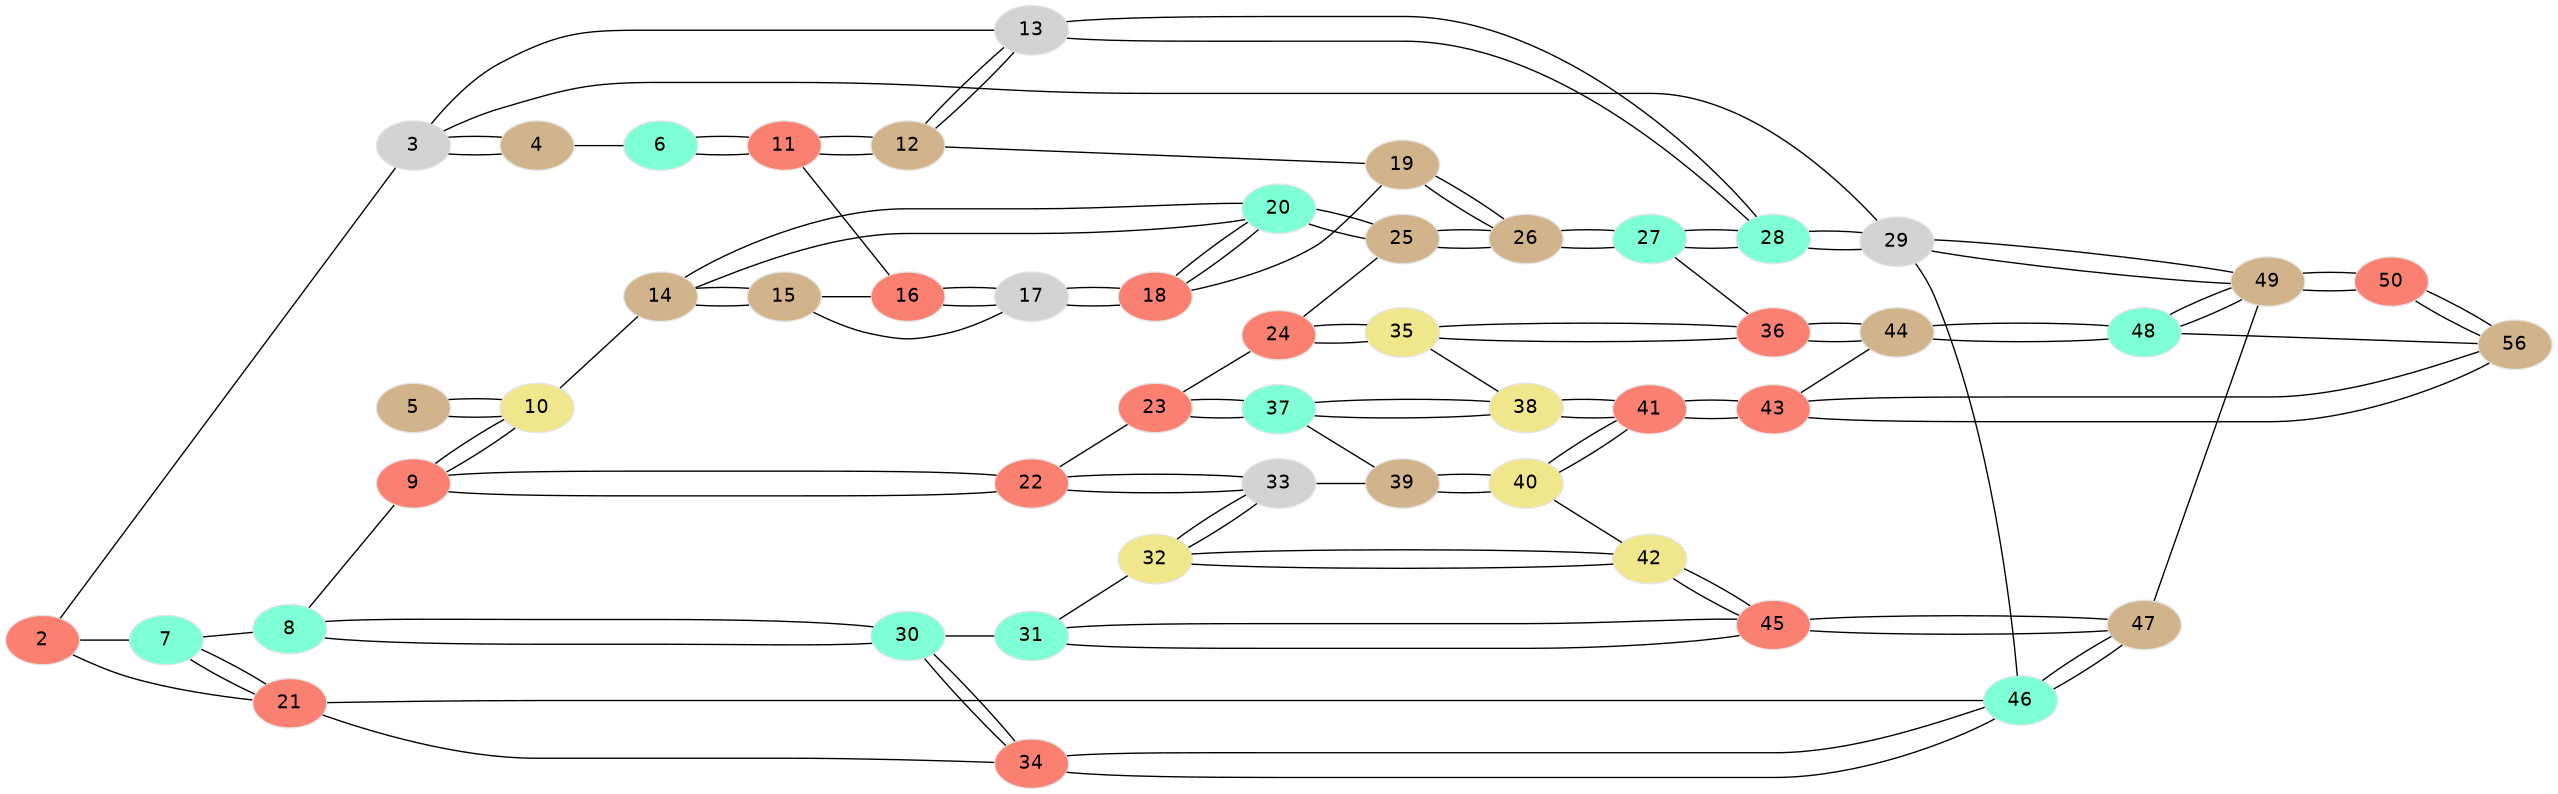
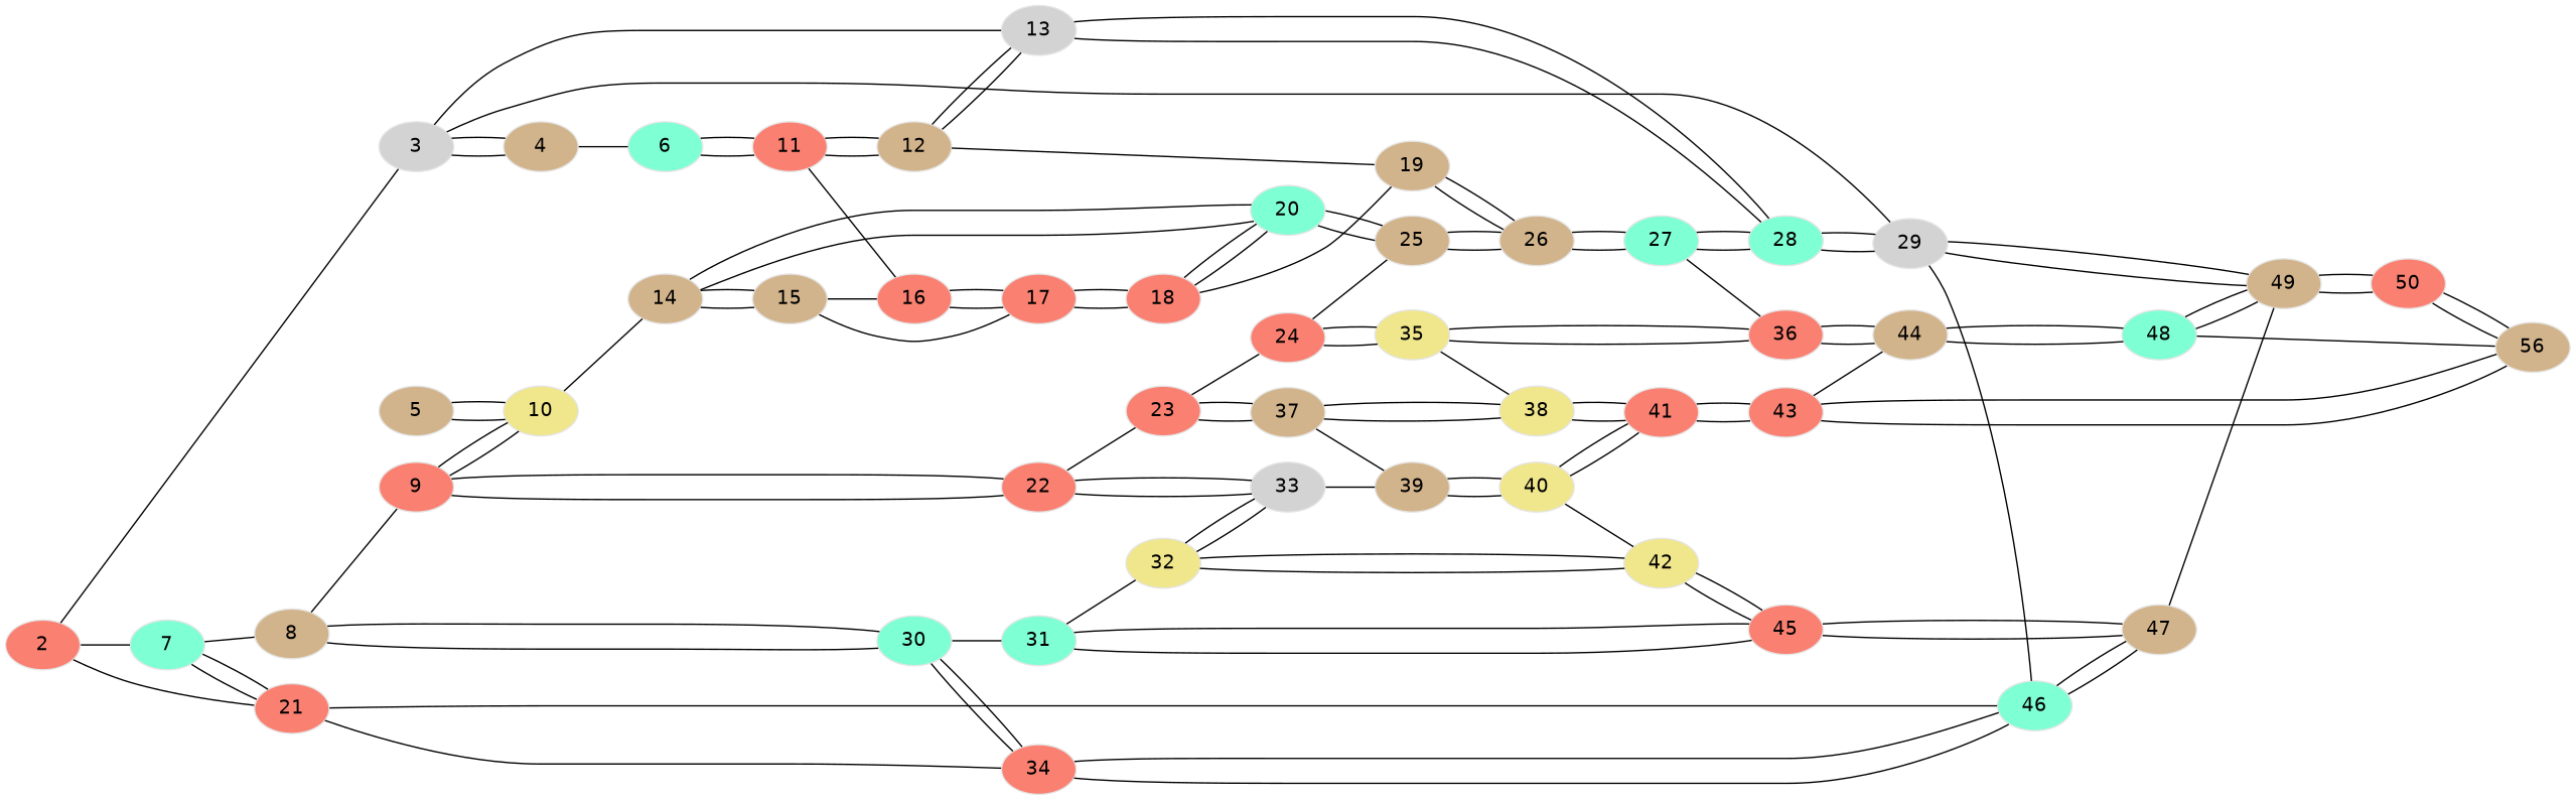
  graph {
    fontname="DejaVu Sans"
    rankdir=LR
    node [color=gray90 fillcolor=salmon fontname="DejaVu Sans" style=filled]
    edge [fontname="DejaVu Sans"]
    3 [fillcolor=lightgrey]
    2
    7 [fillcolor=aquamarine]
    21
    5 [fillcolor=tan]
    10 [fillcolor=khaki]
    4 [fillcolor=tan]
    13 [fillcolor=lightgrey]
    29 [fillcolor=lightgrey]
-   8 [fillcolor=aquamarine]
+   8 [fillcolor=tan]
    34
    46 [fillcolor=aquamarine]
    6 [fillcolor=aquamarine]
    28 [fillcolor=aquamarine]
    49 [fillcolor=tan]
    11
    14 [fillcolor=tan]
    12 [fillcolor=tan]
    16
    9
    30 [fillcolor=aquamarine]
    22
    31 [fillcolor=aquamarine]
    23
    33 [fillcolor=lightgrey]
    15 [fillcolor=tan]
    20 [fillcolor=aquamarine]
    19 [fillcolor=tan]
-   17 [fillcolor=lightgrey]
+   17
    26 [fillcolor=tan]
    25 [fillcolor=tan]
    18
    27 [fillcolor=aquamarine]
    47 [fillcolor=tan]
    24
-   37 [fillcolor=aquamarine]
+   37 [fillcolor=tan]
    39 [fillcolor=tan]
    35 [fillcolor=khaki]
    38 [fillcolor=khaki]
    36
    44 [fillcolor=tan]
    50
    32 [fillcolor=khaki]
    45
    42 [fillcolor=khaki]
    40 [fillcolor=khaki]
    41
    48 [fillcolor=aquamarine]
    43
    n50 [fillcolor=tan label=56]
    3 -- 4
    3 -- 4
    3 -- 13
    3 -- 29
    2 -- 3
    2 -- 7
    2 -- 21
    7 -- 21
    7 -- 21
    7 -- 8
    21 -- 34
    21 -- 46
    5 -- 10
    5 -- 10
    10 -- 14
    4 -- 6
    13 -- 28
    13 -- 28
    29 -- 46
    29 -- 49
    29 -- 49
    8 -- 9
    8 -- 30
    8 -- 30
    34 -- 46
    34 -- 46
    46 -- 47
    46 -- 47
    6 -- 11
    6 -- 11
    28 -- 29
    28 -- 29
    49 -- 50
    49 -- 50
    11 -- 12
    11 -- 12
    11 -- 16
    14 -- 15
    14 -- 15
    14 -- 20
    14 -- 20
    12 -- 13
    12 -- 13
    12 -- 19
    16 -- 17
    16 -- 17
    9 -- 10
    9 -- 10
    9 -- 22
    9 -- 22
    30 -- 34
    30 -- 34
    30 -- 31
    22 -- 23
    22 -- 33
    22 -- 33
    31 -- 32
    31 -- 45
    31 -- 45
    23 -- 24
    23 -- 37
    23 -- 37
    33 -- 39
    15 -- 16
    15 -- 17
    20 -- 25
    20 -- 25
    19 -- 26
    19 -- 26
    17 -- 18
    17 -- 18
    26 -- 27
    26 -- 27
    25 -- 26
    25 -- 26
    18 -- 20
    18 -- 20
    18 -- 19
    27 -- 28
    27 -- 28
    27 -- 36
    47 -- 49
    24 -- 25
    24 -- 35
    24 -- 35
    37 -- 39
    37 -- 38
    37 -- 38
    39 -- 40
    39 -- 40
    35 -- 38
    35 -- 36
    35 -- 36
    38 -- 41
    38 -- 41
    36 -- 44
    36 -- 44
    44 -- 48
    44 -- 48
    50 -- n50
    50 -- n50
    32 -- 33
    32 -- 33
    32 -- 42
    32 -- 42
    45 -- 47
    45 -- 47
    42 -- 45
    42 -- 45
    40 -- 42
    40 -- 41
    40 -- 41
    41 -- 43
    41 -- 43
    48 -- 49
    48 -- 49
    48 -- n50
    43 -- 44
    43 -- n50
    43 -- n50
  }
